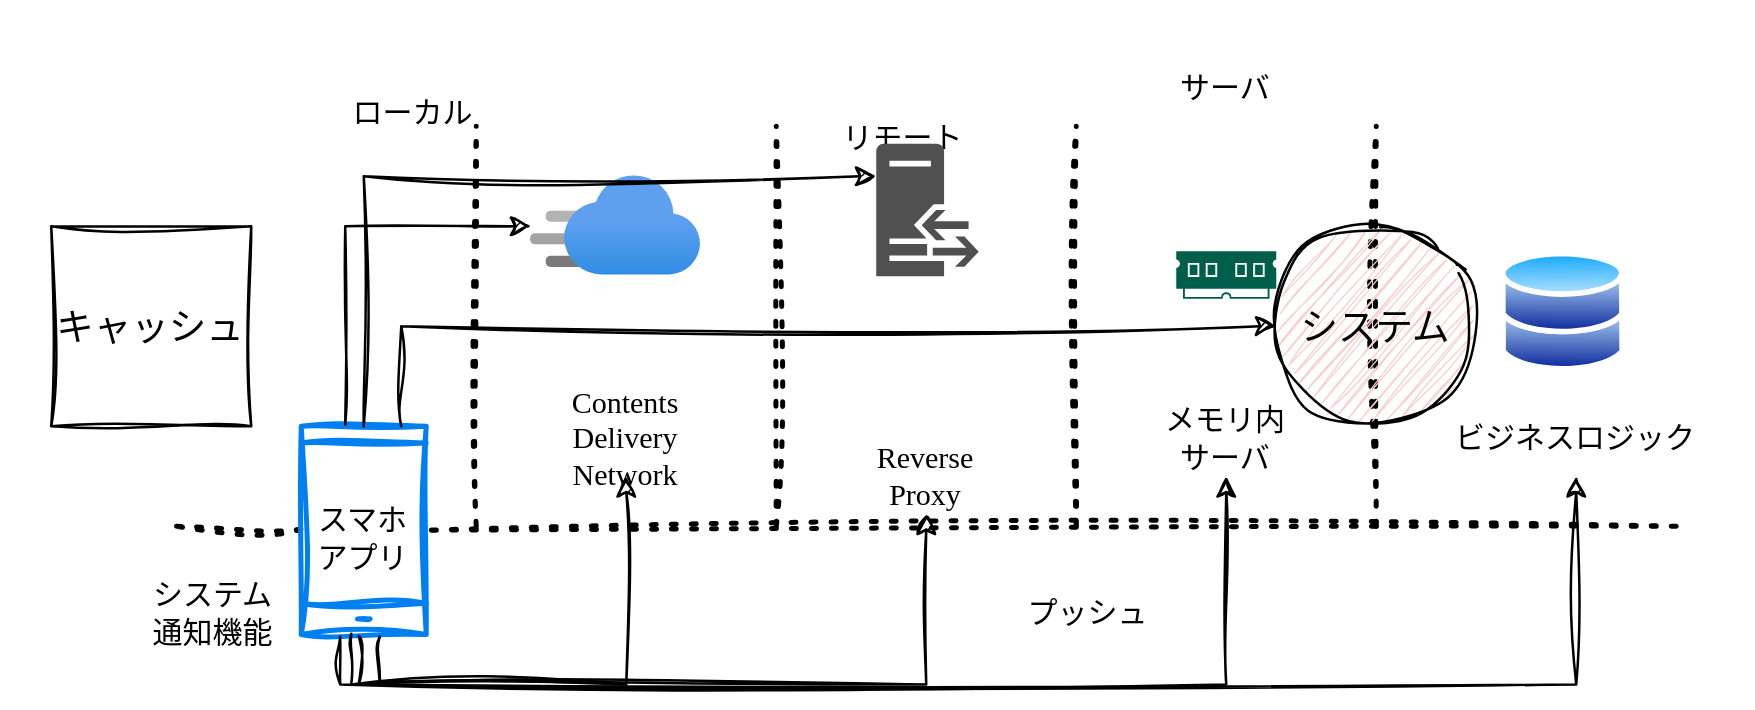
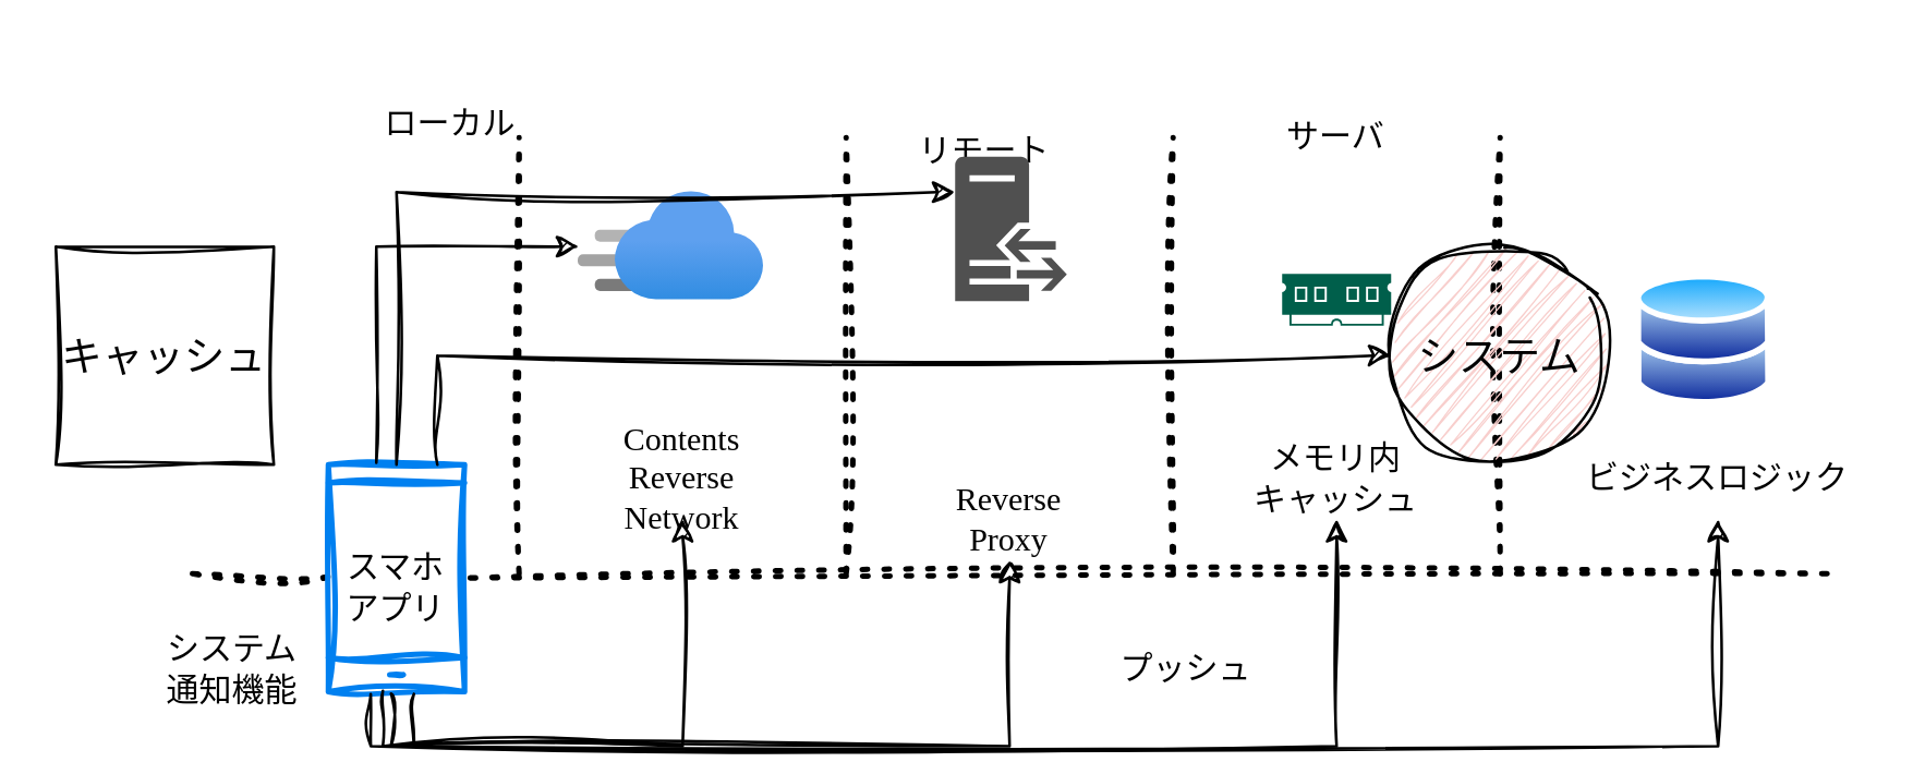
  <mxCell id="0" />
  <mxCell id="1" parent="0" />
  <mxCell id="2" value="" style="endArrow=none;dashed=1;html=1;dashPattern=1 3;strokeWidth=2;rounded=0;sketch=1;hachureGap=4;jiggle=2;curveFitting=1;fontFamily=Architects Daughter;fontSource=https%3A%2F%2Ffonts.googleapis.com%2Fcss%3Ffamily%3DArchitects%2BDaughter;fontSize=16;" edge="1" parent="1"><mxGeometry width="50" height="50" relative="1" as="geometry"><mxPoint x="550" y="210" as="sourcePoint" /><mxPoint x="550" y="50" as="targetPoint" /></mxGeometry></mxCell>
  <mxCell id="3" value="キャッシュ" style="whiteSpace=wrap;html=1;aspect=fixed;sketch=1;hachureGap=4;jiggle=2;curveFitting=1;fontFamily=Architects Daughter;fontSource=https%3A%2F%2Ffonts.googleapis.com%2Fcss%3Ffamily%3DArchitects%2BDaughter;fontSize=15;" vertex="1" parent="1"><mxGeometry x="20" y="90" width="80" height="80" as="geometry" /></mxCell>
  <mxCell id="4" value="システム" style="ellipse;whiteSpace=wrap;html=1;sketch=1;hachureGap=4;jiggle=2;curveFitting=1;fontFamily=Architects Daughter;fontSource=https%3A%2F%2Ffonts.googleapis.com%2Fcss%3Ffamily%3DArchitects%2BDaughter;fontSize=15;fillColor=#f8cecc;" vertex="1" parent="1"><mxGeometry x="510" y="90" width="80" height="80" as="geometry" /></mxCell>
  <mxCell id="5" value="" style="endArrow=none;dashed=1;html=1;dashPattern=1 3;strokeWidth=2;rounded=0;sketch=1;hachureGap=4;jiggle=2;curveFitting=1;fontFamily=Architects Daughter;fontSource=https%3A%2F%2Ffonts.googleapis.com%2Fcss%3Ffamily%3DArchitects%2BDaughter;fontSize=16;" edge="1" parent="1"><mxGeometry width="50" height="50" relative="1" as="geometry"><mxPoint x="190" y="210" as="sourcePoint" /><mxPoint x="190" y="50" as="targetPoint" /></mxGeometry></mxCell>
  <mxCell id="6" value="" style="endArrow=none;dashed=1;html=1;dashPattern=1 3;strokeWidth=2;rounded=0;sketch=1;hachureGap=4;jiggle=2;curveFitting=1;fontFamily=Architects Daughter;fontSource=https%3A%2F%2Ffonts.googleapis.com%2Fcss%3Ffamily%3DArchitects%2BDaughter;fontSize=16;" edge="1" parent="1"><mxGeometry width="50" height="50" relative="1" as="geometry"><mxPoint x="310" y="210" as="sourcePoint" /><mxPoint x="310" y="50" as="targetPoint" /></mxGeometry></mxCell>
  <mxCell id="7" value="" style="endArrow=none;dashed=1;html=1;dashPattern=1 3;strokeWidth=2;rounded=0;sketch=1;hachureGap=4;jiggle=2;curveFitting=1;fontFamily=Architects Daughter;fontSource=https%3A%2F%2Ffonts.googleapis.com%2Fcss%3Ffamily%3DArchitects%2BDaughter;fontSize=16;" edge="1" parent="1"><mxGeometry width="50" height="50" relative="1" as="geometry"><mxPoint x="430" y="210" as="sourcePoint" /><mxPoint x="430" y="50" as="targetPoint" /></mxGeometry></mxCell>
  <mxCell id="8" value="リモート" style="text;html=1;strokeColor=none;fillColor=none;align=center;verticalAlign=middle;whiteSpace=wrap;rounded=0;fontSize=12;fontFamily=Architects Daughter;" vertex="1" parent="1"><mxGeometry x="331" y="40" width="60" height="30" as="geometry" /></mxCell>
- <mxCell id="9" value="サーバ" style="text;html=1;strokeColor=none;fillColor=none;align=center;verticalAlign=middle;whiteSpace=wrap;rounded=0;fontSize=12;fontFamily=Architects Daughter;" vertex="1" parent="1"><mxGeometry x="460" y="20" width="60" height="30" as="geometry" /></mxCell>
+ <mxCell id="9" value="サーバ" style="text;html=1;strokeColor=none;fillColor=none;align=center;verticalAlign=middle;whiteSpace=wrap;rounded=0;fontSize=12;fontFamily=Architects Daughter;" vertex="1" parent="1"><mxGeometry x="460" y="35" width="60" height="30" as="geometry" /></mxCell>
  <mxCell id="10" value="プッシュ" style="text;html=1;strokeColor=none;fillColor=none;align=center;verticalAlign=middle;whiteSpace=wrap;rounded=0;fontSize=12;fontFamily=Architects Daughter;" vertex="1" parent="1"><mxGeometry x="390" y="230" width="90" height="30" as="geometry" /></mxCell>
  <mxCell id="11" value="" style="endArrow=none;dashed=1;html=1;dashPattern=1 3;strokeWidth=2;rounded=0;sketch=1;hachureGap=4;jiggle=2;curveFitting=1;fontFamily=Architects Daughter;fontSource=https%3A%2F%2Ffonts.googleapis.com%2Fcss%3Ffamily%3DArchitects%2BDaughter;fontSize=16;" edge="1" parent="1" source="13"><mxGeometry width="50" height="50" relative="1" as="geometry"><mxPoint x="670" y="210" as="sourcePoint" /><mxPoint x="70" y="210" as="targetPoint" /></mxGeometry></mxCell>
  <mxCell id="12" value="" style="endArrow=none;dashed=1;html=1;dashPattern=1 3;strokeWidth=2;rounded=0;sketch=1;hachureGap=4;jiggle=2;curveFitting=1;fontFamily=Architects Daughter;fontSource=https%3A%2F%2Ffonts.googleapis.com%2Fcss%3Ffamily%3DArchitects%2BDaughter;fontSize=16;" edge="1" parent="1" target="13"><mxGeometry width="50" height="50" relative="1" as="geometry"><mxPoint x="670" y="210" as="sourcePoint" /><mxPoint x="70" y="210" as="targetPoint" /></mxGeometry></mxCell>
  <mxCell id="13" value="" style="html=1;verticalLabelPosition=bottom;align=center;labelBackgroundColor=#ffffff;verticalAlign=top;strokeWidth=2;strokeColor=#0080F0;shadow=0;dashed=0;shape=mxgraph.ios7.icons.smartphone;sketch=1;hachureGap=4;jiggle=2;curveFitting=1;fontFamily=Architects Daughter;fontSource=https%3A%2F%2Ffonts.googleapis.com%2Fcss%3Ffamily%3DArchitects%2BDaughter;fontSize=20;" vertex="1" parent="1"><mxGeometry x="120" y="170" width="50" height="83.33" as="geometry" /></mxCell>
  <mxCell id="14" value="" style="image;aspect=fixed;html=1;points=[];align=center;fontSize=12;image=img/lib/azure2/networking/CDN_Profiles.svg;sketch=1;hachureGap=4;jiggle=2;curveFitting=1;fontFamily=Architects Daughter;fontSource=https%3A%2F%2Ffonts.googleapis.com%2Fcss%3Ffamily%3DArchitects%2BDaughter;" vertex="1" parent="1"><mxGeometry x="212" y="70" width="68" height="40" as="geometry" /></mxCell>
  <mxCell id="15" value="" style="sketch=0;pointerEvents=1;shadow=0;dashed=0;html=1;strokeColor=none;fillColor=#505050;labelPosition=center;verticalLabelPosition=bottom;verticalAlign=top;outlineConnect=0;align=center;shape=mxgraph.office.servers.reverse_proxy;hachureGap=4;jiggle=2;curveFitting=1;fontFamily=Architects Daughter;fontSource=https%3A%2F%2Ffonts.googleapis.com%2Fcss%3Ffamily%3DArchitects%2BDaughter;fontSize=20;" vertex="1" parent="1"><mxGeometry x="350" y="57" width="41" height="53" as="geometry" /></mxCell>
  <mxCell id="16" value="" style="sketch=0;pointerEvents=1;shadow=0;dashed=0;html=1;strokeColor=none;fillColor=#005F4B;labelPosition=center;verticalLabelPosition=bottom;verticalAlign=top;align=center;outlineConnect=0;shape=mxgraph.veeam2.ram;hachureGap=4;jiggle=2;curveFitting=1;fontFamily=Architects Daughter;fontSource=https%3A%2F%2Ffonts.googleapis.com%2Fcss%3Ffamily%3DArchitects%2BDaughter;fontSize=20;" vertex="1" parent="1"><mxGeometry x="470" y="100" width="40" height="19" as="geometry" /></mxCell>
  <mxCell id="17" value="" style="image;aspect=fixed;perimeter=ellipsePerimeter;html=1;align=center;shadow=0;dashed=0;spacingTop=3;image=img/lib/active_directory/databases.svg;sketch=1;hachureGap=4;jiggle=2;curveFitting=1;fontFamily=Architects Daughter;fontSource=https%3A%2F%2Ffonts.googleapis.com%2Fcss%3Ffamily%3DArchitects%2BDaughter;fontSize=20;" vertex="1" parent="1"><mxGeometry x="600" y="100" width="50" height="49" as="geometry" /></mxCell>
  <mxCell id="18" value="ローカル" style="text;html=1;strokeColor=none;fillColor=none;align=center;verticalAlign=middle;whiteSpace=wrap;rounded=0;fontSize=12;fontFamily=Architects Daughter;" vertex="1" parent="1"><mxGeometry x="135" y="30" width="60" height="30" as="geometry" /></mxCell>
  <mxCell id="19" style="edgeStyle=orthogonalEdgeStyle;rounded=0;sketch=1;hachureGap=4;jiggle=2;curveFitting=1;orthogonalLoop=1;jettySize=auto;html=1;exitX=0.4;exitY=0.996;exitDx=0;exitDy=0;fontFamily=Architects Daughter;fontSource=https%3A%2F%2Ffonts.googleapis.com%2Fcss%3Ffamily%3DArchitects%2BDaughter;fontSize=16;exitPerimeter=0;entryX=0.5;entryY=1;entryDx=0;entryDy=0;" edge="1" parent="1" source="13" target="20"><mxGeometry relative="1" as="geometry"><mxPoint x="220" y="310" as="targetPoint" /></mxGeometry></mxCell>
- <mxCell id="20" value="Contents Delivery Network" style="text;html=1;strokeColor=none;fillColor=none;align=center;verticalAlign=middle;whiteSpace=wrap;rounded=0;fontSize=12;fontFamily=Architects Daughter;" vertex="1" parent="1"><mxGeometry x="220" y="160" width="60" height="30" as="geometry" /></mxCell>
+ <mxCell id="20" value="Contents Reverse Network" style="text;html=1;strokeColor=none;fillColor=none;align=center;verticalAlign=middle;whiteSpace=wrap;rounded=0;fontSize=12;fontFamily=Architects Daughter;" vertex="1" parent="1"><mxGeometry x="220" y="160" width="60" height="30" as="geometry" /></mxCell>
  <mxCell id="21" value="Reverse Proxy" style="text;html=1;strokeColor=none;fillColor=none;align=center;verticalAlign=middle;whiteSpace=wrap;rounded=0;fontSize=12;fontFamily=Architects Daughter;" vertex="1" parent="1"><mxGeometry x="340" y="175" width="60" height="30" as="geometry" /></mxCell>
- <mxCell id="22" value="メモリ内&lt;br&gt;サーバ" style="text;html=1;strokeColor=none;fillColor=none;align=center;verticalAlign=middle;whiteSpace=wrap;rounded=0;fontSize=12;fontFamily=Architects Daughter;" vertex="1" parent="1"><mxGeometry x="440" y="160" width="100" height="30" as="geometry" /></mxCell>
+ <mxCell id="22" value="メモリ内&lt;br&gt;キャッシュ" style="text;html=1;strokeColor=none;fillColor=none;align=center;verticalAlign=middle;whiteSpace=wrap;rounded=0;fontSize=12;fontFamily=Architects Daughter;" vertex="1" parent="1"><mxGeometry x="440" y="160" width="100" height="30" as="geometry" /></mxCell>
  <mxCell id="23" value="ビジネスロジック" style="text;html=1;strokeColor=none;fillColor=none;align=center;verticalAlign=middle;whiteSpace=wrap;rounded=0;fontSize=12;fontFamily=Architects Daughter;" vertex="1" parent="1"><mxGeometry x="580" y="160" width="100" height="30" as="geometry" /></mxCell>
  <mxCell id="24" style="edgeStyle=orthogonalEdgeStyle;rounded=0;sketch=1;hachureGap=4;jiggle=2;curveFitting=1;orthogonalLoop=1;jettySize=auto;html=1;fontFamily=Architects Daughter;fontSource=https%3A%2F%2Ffonts.googleapis.com%2Fcss%3Ffamily%3DArchitects%2BDaughter;fontSize=16;entryX=0.5;entryY=1;entryDx=0;entryDy=0;exitX=0.46;exitY=1.008;exitDx=0;exitDy=0;exitPerimeter=0;" edge="1" parent="1" source="13" target="21"><mxGeometry relative="1" as="geometry"><mxPoint x="260" y="200" as="targetPoint" /><mxPoint x="145" y="280" as="sourcePoint" /></mxGeometry></mxCell>
  <mxCell id="25" style="edgeStyle=orthogonalEdgeStyle;rounded=0;sketch=1;hachureGap=4;jiggle=2;curveFitting=1;orthogonalLoop=1;jettySize=auto;html=1;fontFamily=Architects Daughter;fontSource=https%3A%2F%2Ffonts.googleapis.com%2Fcss%3Ffamily%3DArchitects%2BDaughter;fontSize=16;entryX=0.5;entryY=1;entryDx=0;entryDy=0;exitX=0.311;exitY=1.01;exitDx=0;exitDy=0;exitPerimeter=0;" edge="1" parent="1" source="13" target="22"><mxGeometry relative="1" as="geometry"><mxPoint x="380" y="200" as="targetPoint" /><mxPoint x="150" y="250" as="sourcePoint" /></mxGeometry></mxCell>
  <mxCell id="26" style="edgeStyle=orthogonalEdgeStyle;rounded=0;sketch=1;hachureGap=4;jiggle=2;curveFitting=1;orthogonalLoop=1;jettySize=auto;html=1;fontFamily=Architects Daughter;fontSource=https%3A%2F%2Ffonts.googleapis.com%2Fcss%3Ffamily%3DArchitects%2BDaughter;fontSize=16;entryX=0.5;entryY=1;entryDx=0;entryDy=0;exitX=0.628;exitY=1.01;exitDx=0;exitDy=0;exitPerimeter=0;" edge="1" parent="1" source="13" target="23"><mxGeometry relative="1" as="geometry"><mxPoint x="500" y="200" as="targetPoint" /><mxPoint x="146" y="264" as="sourcePoint" /></mxGeometry></mxCell>
  <mxCell id="27" value="システム&lt;br&gt;通知機能" style="text;html=1;strokeColor=none;fillColor=none;align=center;verticalAlign=middle;whiteSpace=wrap;rounded=0;fontSize=12;fontFamily=Architects Daughter;" vertex="1" parent="1"><mxGeometry x="40" y="230" width="90" height="30" as="geometry" /></mxCell>
  <mxCell id="28" style="edgeStyle=orthogonalEdgeStyle;rounded=0;sketch=1;hachureGap=4;jiggle=2;curveFitting=1;orthogonalLoop=1;jettySize=auto;html=1;fontFamily=Architects Daughter;fontSource=https%3A%2F%2Ffonts.googleapis.com%2Fcss%3Ffamily%3DArchitects%2BDaughter;fontSize=16;exitX=0.352;exitY=-0.008;exitDx=0;exitDy=0;exitPerimeter=0;" edge="1" parent="1" source="13" target="14"><mxGeometry relative="1" as="geometry"><mxPoint x="145" y="80" as="targetPoint" /><mxPoint x="150" y="170" as="sourcePoint" /><Array as="points"><mxPoint x="138" y="90" /></Array></mxGeometry></mxCell>
  <mxCell id="29" style="edgeStyle=orthogonalEdgeStyle;rounded=0;sketch=1;hachureGap=4;jiggle=2;curveFitting=1;orthogonalLoop=1;jettySize=auto;html=1;fontFamily=Architects Daughter;fontSource=https%3A%2F%2Ffonts.googleapis.com%2Fcss%3Ffamily%3DArchitects%2BDaughter;fontSize=16;" edge="1" parent="1" source="13" target="15"><mxGeometry relative="1" as="geometry"><mxPoint x="249" y="31" as="targetPoint" /><mxPoint x="175" y="110" as="sourcePoint" /><Array as="points"><mxPoint x="145" y="70" /></Array></mxGeometry></mxCell>
  <mxCell id="30" style="edgeStyle=orthogonalEdgeStyle;rounded=0;sketch=1;hachureGap=4;jiggle=2;curveFitting=1;orthogonalLoop=1;jettySize=auto;html=1;fontFamily=Architects Daughter;fontSource=https%3A%2F%2Ffonts.googleapis.com%2Fcss%3Ffamily%3DArchitects%2BDaughter;fontSize=16;entryX=0;entryY=0.5;entryDx=0;entryDy=0;" edge="1" parent="1" target="4"><mxGeometry relative="1" as="geometry"><mxPoint x="360" y="130" as="targetPoint" /><mxPoint x="160" y="170" as="sourcePoint" /><Array as="points"><mxPoint x="160" y="130" /></Array></mxGeometry></mxCell>
  <mxCell id="31" value="スマホ&lt;br&gt;アプリ" style="text;html=1;strokeColor=none;fillColor=none;align=center;verticalAlign=middle;whiteSpace=wrap;rounded=0;fontSize=12;fontFamily=Architects Daughter;" vertex="1" parent="1"><mxGeometry x="115" y="200" width="60" height="30" as="geometry" /></mxCell>
